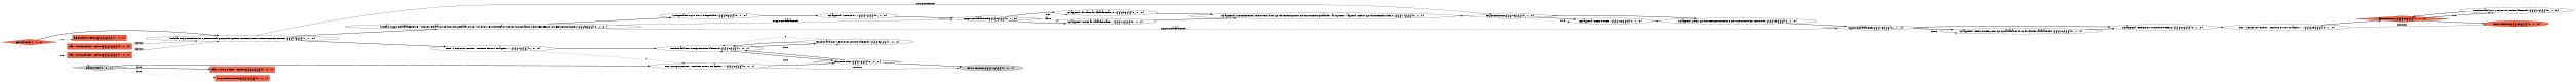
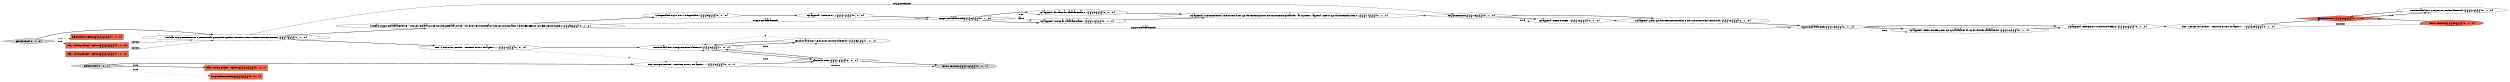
  digraph {
    rankdir=LR
    node [fillcolor=white shape=ellipse style=filled]
    edge [style=bold]
    n1 [label="sql.append(\"db.name as database_name,\")@@@9@@@['0', '1', '0']"]
    n2 [label="sql.append(\"c.connection_id,(select text from sys.dm_exec_sql_text(c.most_recent_sql_handle)) as sql_text\").append(\"FROM sys.dm_exec_sessions s\")@@@14@@@['0', '1', '0']"]
    n3 [label="onlyConnections@@@15@@@['0', '1', '0']" shape=diamond]
    n4 [fillcolor=tomato label="Map<String,Object> options@@@2@@@['1', '0', '0']" shape=box]
    n5 [label="boolean onlyConnections = CommonUtils.getOption(options,OPTION_SHOW_ONLY_CONNECTIONS)@@@4@@@['1', '1', '0']"]
    n6 [label="boolean supportsDatabaseInfo = ((SQLServerDataSource)session.getDataSource()).isServerVersionAtLeast(SQLServerConstants.SQL_SERVER_2012_VERSION_MAJOR,0)@@@5@@@['0', '1', '0']"]
    n7 [label="List<SQLServerSession> sessions = new ArrayList<>()@@@7@@@['1', '0', '0']"]
    n8 [fillcolor=tomato label="DBCSession session@@@2@@@['1', '1', '0']" shape=box]
    n9 [label="sessions.add(new SQLServerSession(dbResult))@@@27@@@['0', '1', '0']"]
    n10 [fillcolor=tomato label="dbResult.next()@@@26@@@['0', '1', '0']" shape=diamond]
    n11 [fillcolor=tomato label="return sessions@@@29@@@['0', '1', '0']"]
    n12 [label="supportsDatabaseInfo@@@8@@@['0', '1', '0']" shape=diamond]
    n13 [label="sql.append(\"NULL as database_name,\")@@@12@@@['0', '1', '0']"]
    n14 [label="dbResult.next()@@@7@@@['0', '0', '1']" shape=diamond]
    n15 [label="sessions.add(new PostgreSession(dbResult))@@@8@@@['1', '0', '1']"]
    n16 [fillcolor=lightgray label="return sessions@@@10@@@['0', '0', '1']"]
    n17 [label="sessions.add(new SQLServerSession(dbResult))@@@9@@@['1', '0', '0']"]
    n18 [label="supportsDatabaseInfo@@@19@@@['0', '1', '0']" shape=diamond]
    n19 [label="sql.append(\"ORDER BY s.session_id DESC\")@@@22@@@['0', '1', '0']"]
    n20 [label="sql.append(\"LEFT OUTER JOIN sys.sysdatabases db on db.dbid=s.database_id\")@@@20@@@['0', '1', '0']"]
    n21 [label="List<SQLServerSession> sessions = new ArrayList<>()@@@25@@@['0', '1', '0']"]
    n22 [label="sql.append(\"LEFT OUTER \")@@@16@@@['0', '1', '0']"]
    n23 [label="sql.append(\"JOIN sys.dm_exec_connections c ON c.session_id=s.session_id\")@@@18@@@['0', '1', '0']"]
    n24 [label="List<PostgreSession> sessions = new ArrayList<>()@@@6@@@['0', '0', '1']"]
    n25 [fillcolor=tomato label="Map<String,Object> options@@@2@@@['0', '0', '1']" shape=box]
    n26 [label="sql.append(\"SELECT s.*,\")@@@7@@@['0', '1', '0']"]
    n27 [fillcolor=tomato label="Map<String,Object> options@@@2@@@['0', '1', '0']" shape=box]
    n28 [fillcolor=lightgray label="getSessions['0', '0', '1']" shape=diamond]
    n29 [fillcolor=tomato label="DBCSession session@@@2@@@['0', '0', '1']" shape=box]
    n30 [label="StringBuilder sql = new StringBuilder()@@@6@@@['0', '1', '0']"]
-   n31 [fillcolor=tomato label="getSessions['0', '1', '0']" shape=diamond]
+   n31 [fillcolor=lightgray label="getSessions['0', '1', '0']" shape=diamond]
    n1 -> n2
    n2 -> n3
    n3 -> n22
    n3 -> n22 [label=true style=dotted]
    n3 -> n23
    n4 -> n5 [label=options style=solid]
    n5 -> n3 [label=onlyConnections style=solid]
    n5 -> n6
    n5 -> n7
    n6 -> n12 [label=supportsDatabaseInfo style=solid]
    n6 -> n18 [label=supportsDatabaseInfo style=solid]
    n6 -> n30
    n7 -> n15
    n7 -> n24 [label=0 style=dashed]
    n9 -> n10
    n10 -> n9 [label=true style=dotted]
    n10 -> n9
-   n10 -> n11
+   n11 -> n10
    n12 -> n1 [label=true style=dotted]
    n12 -> n1
    n12 -> n13
    n12 -> n13 [label=false style=dotted]
    n13 -> n2
    n14 -> n15
    n14 -> n15 [label=true style=dotted]
    n14 -> n16
    n15 -> n14
    n15 -> n17
    n15 -> n17 [label=true style=dotted]
    n17 -> n15 [label=0 style=dashed]
    n17 -> n15
    n18 -> n19
    n18 -> n20 [label=true style=dotted]
    n18 -> n20
    n19 -> n21
    n20 -> n19
    n21 -> n10
    n21 -> n11 [label=sessions style=solid]
    n22 -> n23
    n23 -> n18
    n24 -> n14
    n24 -> n16 [label=sessions style=solid]
    n26 -> n12
    n27 -> n5 [label=options style=solid]
    n28 -> n24
    n28 -> n25 [label=true]
    n28 -> n29 [label=true style=dotted]
    n30 -> n26
    n31 -> n5
    n31 -> n8 [label=true style=dotted]
-   n31 -> n28 [label=true style=dotted]
+   n31 -> n27 [label=true style=dotted]
  }
